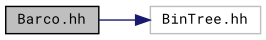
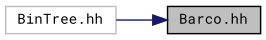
  digraph {
    rankdir=LR
    fontname="Roboto Mono"
    node [fontname="Roboto Mono" fontsize=10 shape=record style=filled]
    n1 [color=black fillcolor=grey75 fontcolor=black height=0.2 label="Barco.hh" width=0.4]
    n2 [color=grey75 fillcolor=white height=0.2 label="BinTree.hh" width=0.4]
-   n1 -> n2 [color=midnightblue fontname="Roboto Mono" fontsize=10 labelfontname=Helvetica labelfontsize=10 style=solid]
+   n2 -> n1 [color=midnightblue fontname="Roboto Mono" fontsize=10 labelfontname=Helvetica labelfontsize=10 style=solid]
  }
